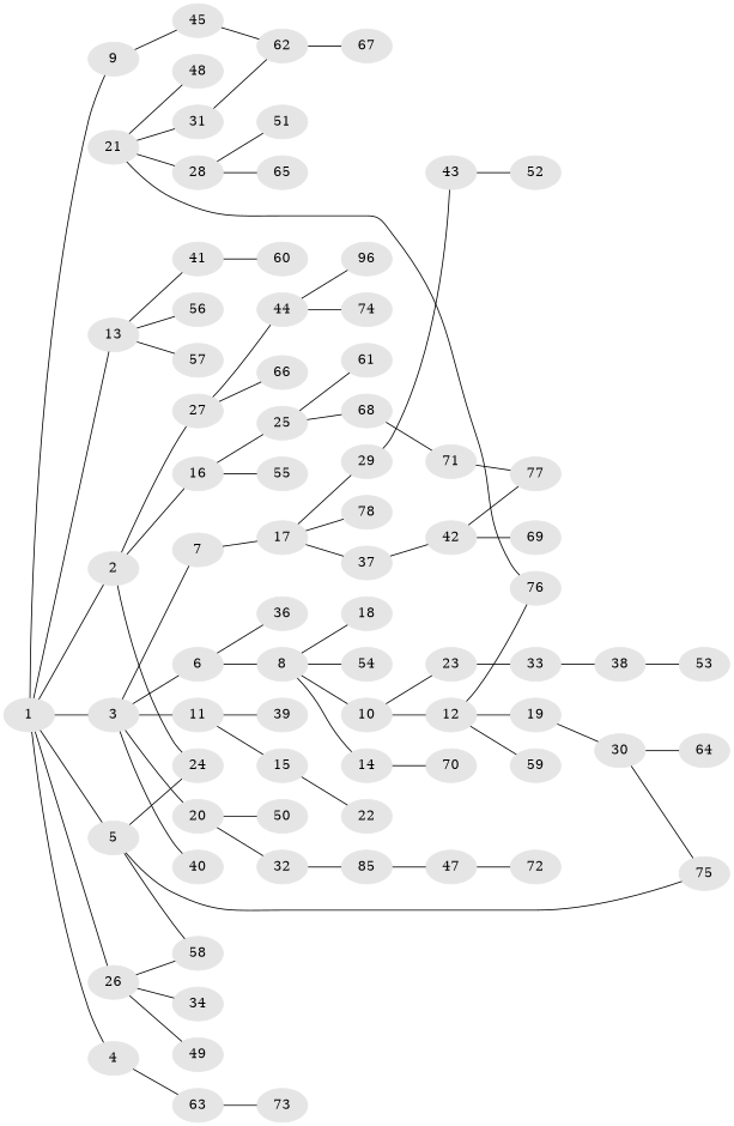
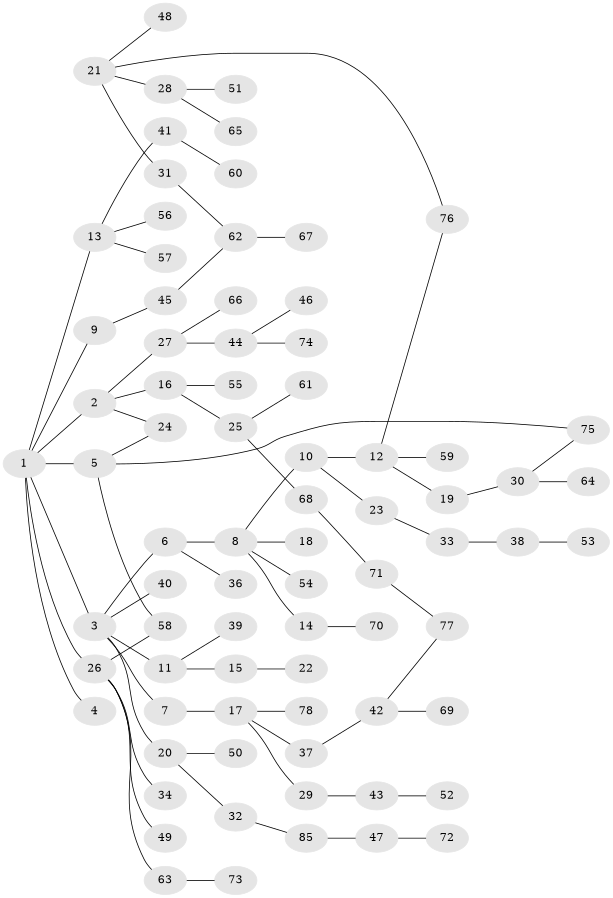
  graph {
    rankdir=LR
    node [color=gray90 style=filled]
    1
    2
    3
    4
    5
    9
    13
    26
    16
    24
    27
    6
    7
    11
    20
    40
    63
    58
    75
    45
    41
    56
    57
    34
    49
    25
    55
    44
    66
    8
    36
    17
    15
    39
    32
    50
    73
    21
    76
    28
    31
    48
    10
    14
    18
    54
    29
    37
    78
    12
    23
    70
    62
    19
    59
    33
    22
    30
    60
    61
    68
    43
    42
    64
    n65 [label=85]
    51
    65
    38
    71
-   46 [label=96]
+   46
    74
    52
    67
    47
    53
    72
    69
    77
    1 -- 2
    1 -- 3
    1 -- 4
    1 -- 5
    1 -- 9
    1 -- 13
    1 -- 26
    2 -- 16
    2 -- 24
    2 -- 27
    3 -- 6
    3 -- 7
    3 -- 11
    3 -- 20
    3 -- 40
-   4 -- 63
+   26 -- 63
    5 -- 24
    5 -- 58
    5 -- 75
    9 -- 45
    13 -- 41
    13 -- 56
    13 -- 57
    26 -- 58
    26 -- 34
    26 -- 49
    16 -- 25
    16 -- 55
    27 -- 44
    27 -- 66
    6 -- 8
    6 -- 36
    7 -- 17
    11 -- 15
    11 -- 39
    20 -- 32
    20 -- 50
    63 -- 73
    45 -- 62
    41 -- 60
    25 -- 61
    25 -- 68
    44 -- 46
    44 -- 74
    8 -- 10
    8 -- 14
    8 -- 18
    8 -- 54
    17 -- 29
    17 -- 37
    17 -- 78
    15 -- 22
    32 -- n65
    21 -- 76
    21 -- 28
    21 -- 31
    21 -- 48
    28 -- 51
    28 -- 65
    31 -- 62
    10 -- 12
    10 -- 23
    14 -- 70
    29 -- 43
    37 -- 42
    12 -- 76
    12 -- 19
    12 -- 59
    23 -- 33
    62 -- 67
    19 -- 30
    33 -- 38
    30 -- 75
    30 -- 64
    68 -- 71
    43 -- 52
    42 -- 69
    42 -- 77
    n65 -- 47
    38 -- 53
    71 -- 77
    47 -- 72
  }
